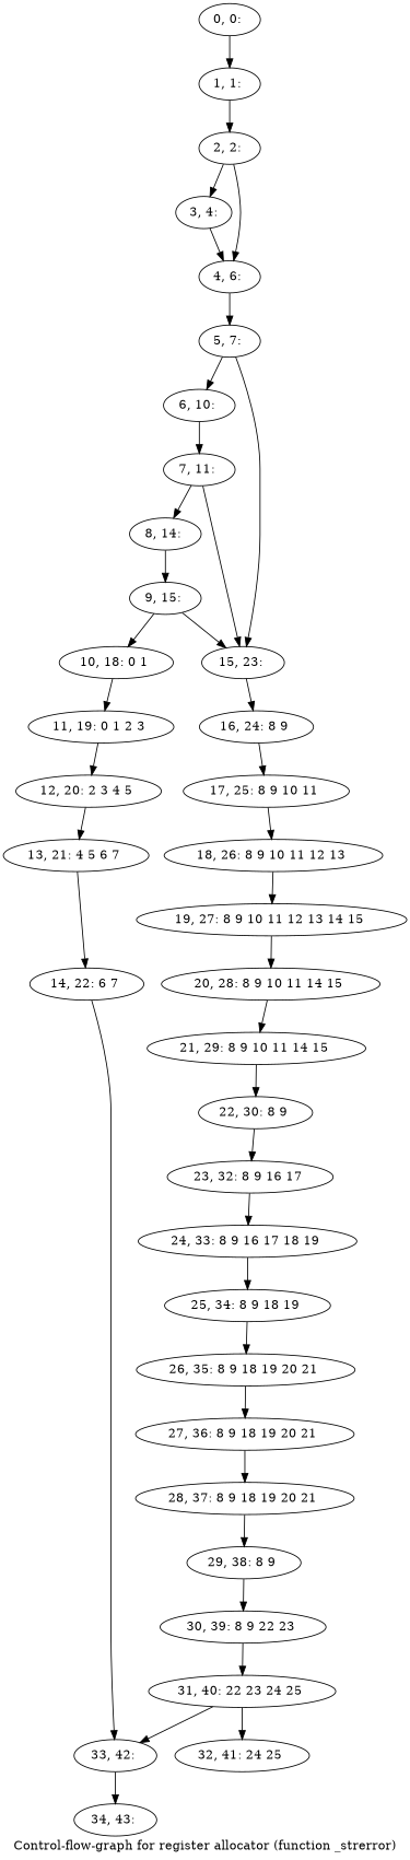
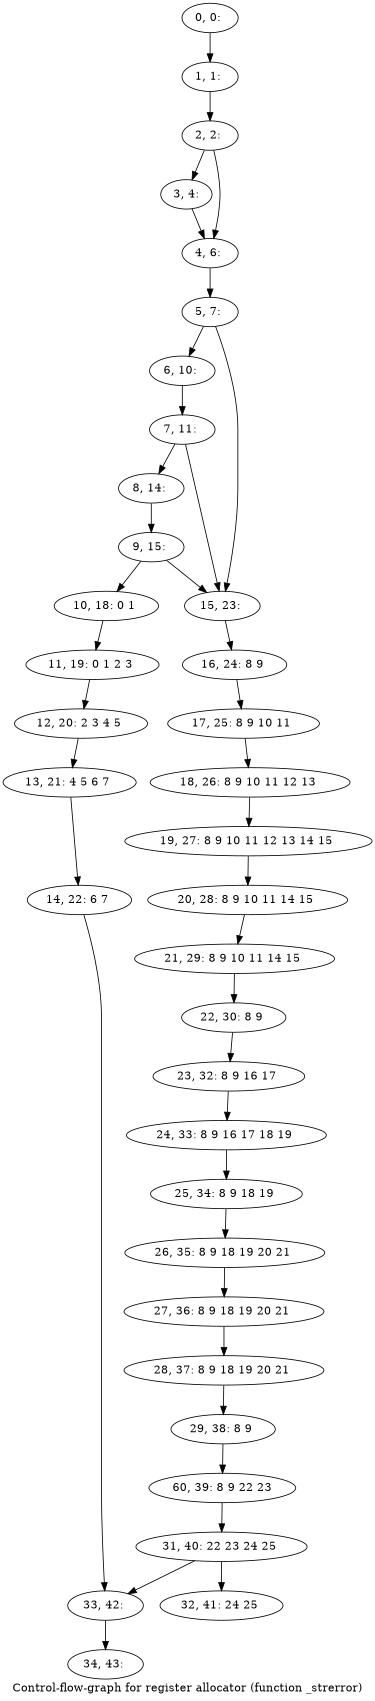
  digraph {
    label="Control-flow-graph for register allocator (function _strerror)"
    n1 [label="0, 0: "]
    n2 [label="1, 1: "]
    n3 [label="2, 2: "]
    n4 [label="3, 4:"]
    n5 [label="4, 6: "]
    n6 [label="5, 7: "]
    n7 [label="6, 10: "]
    n8 [label="15, 23: "]
    n9 [label="7, 11: "]
    n10 [label="16, 24: 8 9 "]
    n11 [label="8, 14: "]
    n12 [label="9, 15: "]
    n13 [label="10, 18: 0 1 "]
    n14 [label="11, 19: 0 1 2 3 "]
    n15 [label="12, 20: 2 3 4 5 "]
    n16 [label="13, 21: 4 5 6 7 "]
    n17 [label="14, 22: 6 7 "]
    n18 [label="33, 42: "]
    n19 [label="34, 43: "]
    n20 [label="17, 25: 8 9 10 11 "]
    n21 [label="18, 26: 8 9 10 11 12 13 "]
    n22 [label="19, 27: 8 9 10 11 12 13 14 15 "]
    n23 [label="20, 28: 8 9 10 11 14 15 "]
    n24 [label="21, 29: 8 9 10 11 14 15 "]
    n25 [label="22, 30: 8 9 "]
    n26 [label="23, 32: 8 9 16 17 "]
    n27 [label="24, 33: 8 9 16 17 18 19 "]
    n28 [label="25, 34: 8 9 18 19 "]
    n29 [label="26, 35: 8 9 18 19 20 21 "]
    n30 [label="27, 36: 8 9 18 19 20 21 "]
    n31 [label="28, 37: 8 9 18 19 20 21 "]
    n32 [label="29, 38: 8 9 "]
-   n33 [label="30, 39: 8 9 22 23 "]
+   n33 [label="60, 39: 8 9 22 23"]
    n34 [label="31, 40: 22 23 24 25 "]
    n35 [label="32, 41: 24 25 "]
    n1 -> n2
    n2 -> n3
    n3 -> n4
    n3 -> n5
    n4 -> n5
    n5 -> n6
    n6 -> n7
    n6 -> n8
    n7 -> n9
    n8 -> n10
    n9 -> n8
    n9 -> n11
    n10 -> n20
    n11 -> n12
    n12 -> n8
    n12 -> n13
    n13 -> n14
    n14 -> n15
    n15 -> n16
    n16 -> n17
    n17 -> n18
    n18 -> n19
    n20 -> n21
    n21 -> n22
    n22 -> n23
    n23 -> n24
    n24 -> n25
    n25 -> n26
    n26 -> n27
    n27 -> n28
    n28 -> n29
    n29 -> n30
    n30 -> n31
    n31 -> n32
    n32 -> n33
    n33 -> n34
    n34 -> n18
    n34 -> n35
  }
